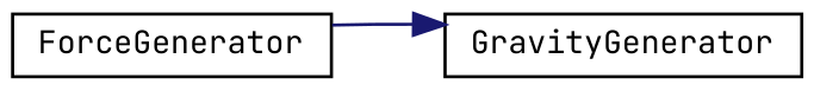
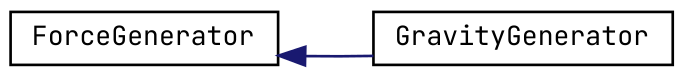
  digraph {
    rankdir=LR
    fontname="JetBrains Mono"
    node [color=black fillcolor=white fontname="JetBrains Mono" fontsize=10 shape=record style=filled]
    n1 [height=0.2 label=ForceGenerator width=0.4]
    n2 [height=0.2 label=GravityGenerator width=0.4]
-   n2 -> n1 [color=midnightblue dir=back fontname="JetBrains Mono" fontsize=10 labelfontname=Helvetica labelfontsize=10 style=solid]
+   n1 -> n2 [color=midnightblue dir=back fontname="JetBrains Mono" fontsize=10 labelfontname=Helvetica labelfontsize=10 style=solid]
  }
